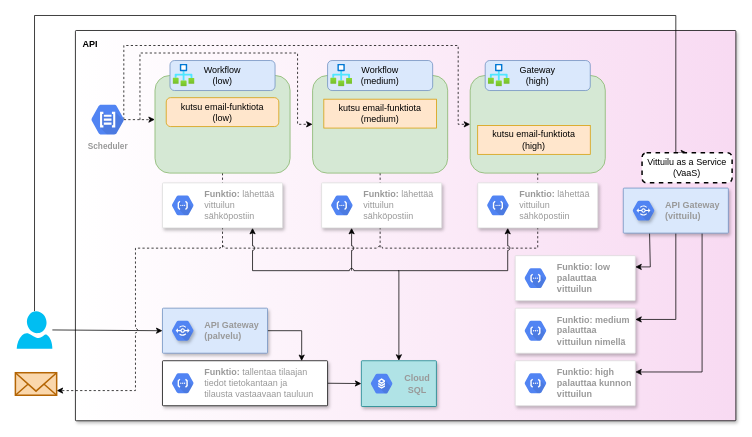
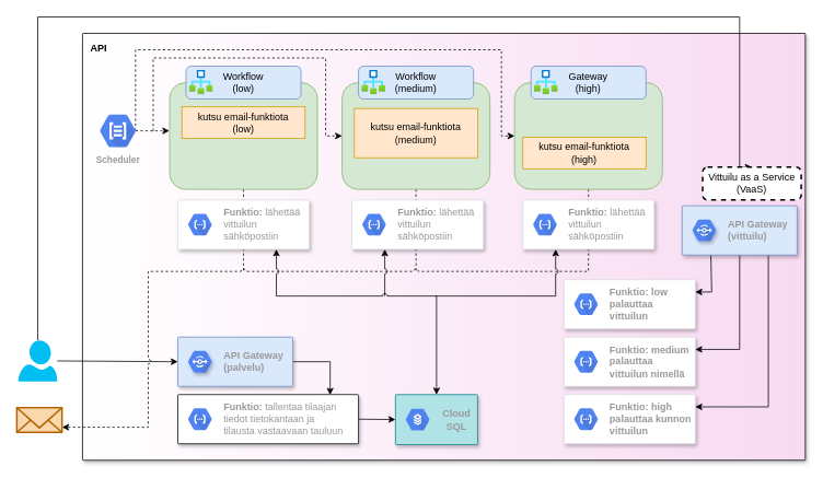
  <mxCell id="0" />
  <mxCell id="1" parent="0" />
  <mxCell id="2" value="&lt;b&gt;API&lt;/b&gt;" style="sketch=0;points=[[0,0,0],[0.25,0,0],[0.5,0,0],[0.75,0,0],[1,0,0],[1,0.25,0],[1,0.5,0],[1,0.75,0],[1,1,0],[0.75,1,0],[0.5,1,0],[0.25,1,0],[0,1,0],[0,0.75,0],[0,0.5,0],[0,0.25,0]];rounded=1;absoluteArcSize=1;arcSize=2;html=1;shadow=1;fontSize=12;align=left;verticalAlign=top;spacing=10;spacingTop=-4;strokeWidth=1;fillColor=#F8DAF2;strokeColor=#000000;gradientColor=#ffffff;gradientDirection=west;" parent="1" vertex="1"><mxGeometry x="100" y="40" width="880" height="520" as="geometry" /></mxCell>
  <mxCell id="3" style="edgeStyle=orthogonalEdgeStyle;rounded=0;orthogonalLoop=1;jettySize=auto;html=1;exitX=0.825;exitY=0.5;exitDx=0;exitDy=0;exitPerimeter=0;entryX=-0.001;entryY=0.451;entryDx=0;entryDy=0;entryPerimeter=0;startArrow=none;startFill=0;endArrow=classic;endFill=1;dashed=1;" parent="1" source="6" target="8" edge="1"><mxGeometry relative="1" as="geometry" /></mxCell>
  <mxCell id="4" style="edgeStyle=orthogonalEdgeStyle;rounded=0;jumpStyle=arc;orthogonalLoop=1;jettySize=auto;html=1;entryX=0;entryY=0.5;entryDx=0;entryDy=0;dashed=1;startArrow=none;startFill=0;endArrow=classic;endFill=1;strokeColor=#000000;strokeWidth=1;" parent="1" target="20" edge="1"><mxGeometry relative="1" as="geometry"><mxPoint x="186" y="159" as="sourcePoint" /><Array as="points"><mxPoint x="186" y="70" /><mxPoint x="396" y="70" /><mxPoint x="396" y="165" /></Array></mxGeometry></mxCell>
  <mxCell id="5" style="edgeStyle=orthogonalEdgeStyle;rounded=0;orthogonalLoop=1;jettySize=auto;html=1;exitX=0.825;exitY=0.5;exitDx=0;exitDy=0;exitPerimeter=0;entryX=0;entryY=0.5;entryDx=0;entryDy=0;dashed=1;" edge="1" parent="1" source="6" target="27"><mxGeometry relative="1" as="geometry"><Array as="points"><mxPoint x="165" y="60" /><mxPoint x="610" y="60" /><mxPoint x="610" y="165" /></Array></mxGeometry></mxCell>
  <mxCell id="6" value="Scheduler" style="sketch=0;html=1;fillColor=#5184F3;strokeColor=none;verticalAlign=top;labelPosition=center;verticalLabelPosition=bottom;align=center;spacingTop=-6;fontSize=11;fontStyle=1;fontColor=#999999;shape=mxgraph.gcp2.hexIcon;prIcon=cloud_natural_language_api" parent="1" vertex="1"><mxGeometry x="110" y="129.5" width="66" height="58.5" as="geometry" /></mxCell>
  <mxCell id="7" style="edgeStyle=orthogonalEdgeStyle;rounded=0;orthogonalLoop=1;jettySize=auto;html=1;exitX=0.5;exitY=1;exitDx=0;exitDy=0;dashed=1;endArrow=none;endFill=0;" edge="1" parent="1" source="8"><mxGeometry relative="1" as="geometry"><mxPoint x="296" y="330" as="targetPoint" /></mxGeometry></mxCell>
  <mxCell id="8" value="" style="rounded=1;whiteSpace=wrap;html=1;fillColor=#d5e8d4;strokeColor=#82b366;" parent="1" vertex="1"><mxGeometry x="206" y="100" width="180" height="130" as="geometry" /></mxCell>
  <mxCell id="9" value="Workflow&lt;br&gt;(low)" style="rounded=1;whiteSpace=wrap;html=1;fillColor=#dae8fc;strokeColor=#6c8ebf;" parent="1" vertex="1"><mxGeometry x="226" y="80" width="140" height="40" as="geometry" /></mxCell>
  <mxCell id="10" value="" style="aspect=fixed;html=1;points=[];align=center;image;fontSize=12;image=img/lib/azure2/general/Workflow.svg;" parent="1" vertex="1"><mxGeometry x="230" y="85" width="29.14" height="30" as="geometry" /></mxCell>
  <mxCell id="11" value="" style="strokeColor=#dddddd;shadow=1;strokeWidth=1;rounded=1;absoluteArcSize=1;arcSize=2;" parent="1" vertex="1"><mxGeometry x="686" y="340" width="160" height="60" as="geometry" /></mxCell>
  <mxCell id="12" value="&lt;b&gt;Funktio:&lt;/b&gt; &lt;b&gt;low&lt;br&gt;palauttaa&lt;br&gt;vittuilun&lt;br&gt;&lt;/b&gt;" style="sketch=0;dashed=0;connectable=0;html=1;fillColor=#5184F3;strokeColor=none;shape=mxgraph.gcp2.hexIcon;prIcon=cloud_functions;part=1;labelPosition=right;verticalLabelPosition=middle;align=left;verticalAlign=middle;spacingLeft=5;fontColor=#999999;fontSize=12;" parent="11" vertex="1"><mxGeometry y="0.5" width="44" height="39" relative="1" as="geometry"><mxPoint x="5" y="-19.5" as="offset" /></mxGeometry></mxCell>
  <mxCell id="13" style="edgeStyle=orthogonalEdgeStyle;rounded=0;jumpStyle=arc;orthogonalLoop=1;jettySize=auto;html=1;exitX=1;exitY=0.5;exitDx=0;exitDy=0;entryX=0;entryY=0.5;entryDx=0;entryDy=0;startArrow=none;startFill=0;endArrow=classic;endFill=1;strokeColor=#000000;strokeWidth=1;" parent="1" source="14" target="32" edge="1"><mxGeometry relative="1" as="geometry" /></mxCell>
  <mxCell id="14" value="" style="shadow=1;strokeWidth=1;rounded=1;absoluteArcSize=1;arcSize=2;" parent="1" vertex="1"><mxGeometry x="216" y="480" width="220" height="60" as="geometry" /></mxCell>
  <mxCell id="15" value="&lt;b&gt;Funktio:&lt;/b&gt; tallentaa tilaajan&lt;br&gt;tiedot tietokantaan ja&lt;br&gt;tilausta vastaavaan tauluun" style="sketch=0;dashed=0;connectable=0;html=1;fillColor=#5184F3;strokeColor=none;shape=mxgraph.gcp2.hexIcon;prIcon=cloud_functions;part=1;labelPosition=right;verticalLabelPosition=middle;align=left;verticalAlign=middle;spacingLeft=5;fontColor=#999999;fontSize=12;" parent="14" vertex="1"><mxGeometry y="0.5" width="44" height="39" relative="1" as="geometry"><mxPoint x="5" y="-19.5" as="offset" /></mxGeometry></mxCell>
  <mxCell id="16" value="" style="edgeStyle=orthogonalEdgeStyle;rounded=0;jumpStyle=arc;orthogonalLoop=1;jettySize=auto;html=1;startArrow=none;startFill=0;endArrow=classic;endFill=1;strokeColor=#000000;strokeWidth=1;entryX=0;entryY=0.5;entryDx=0;entryDy=0;" parent="1" source="18" target="42" edge="1"><mxGeometry relative="1" as="geometry" /></mxCell>
  <mxCell id="17" style="edgeStyle=orthogonalEdgeStyle;rounded=0;orthogonalLoop=1;jettySize=auto;html=1;exitX=0.5;exitY=0;exitDx=0;exitDy=0;exitPerimeter=0;entryX=0.5;entryY=0;entryDx=0;entryDy=0;endArrow=classic;endFill=1;startArrow=none;startFill=0;" edge="1" parent="1" source="18" target="46"><mxGeometry relative="1" as="geometry"><Array as="points"><mxPoint x="46" y="20" /><mxPoint x="900" y="20" /></Array></mxGeometry></mxCell>
  <mxCell id="18" value="" style="verticalLabelPosition=bottom;html=1;verticalAlign=top;align=center;strokeColor=none;fillColor=#00BEF2;shape=mxgraph.azure.user;" parent="1" vertex="1"><mxGeometry x="21.75" y="414" width="47.5" height="50" as="geometry" /></mxCell>
  <mxCell id="19" style="edgeStyle=orthogonalEdgeStyle;rounded=0;orthogonalLoop=1;jettySize=auto;html=1;exitX=0.5;exitY=1;exitDx=0;exitDy=0;dashed=1;endArrow=none;endFill=0;" edge="1" parent="1" source="20"><mxGeometry relative="1" as="geometry"><mxPoint x="506" y="330" as="targetPoint" /></mxGeometry></mxCell>
  <mxCell id="20" value="" style="rounded=1;whiteSpace=wrap;html=1;fillColor=#d5e8d4;strokeColor=#82b366;" parent="1" vertex="1"><mxGeometry x="416" y="100" width="180" height="130" as="geometry" /></mxCell>
  <mxCell id="21" value="Workflow&lt;br&gt;(medium)" style="rounded=1;whiteSpace=wrap;html=1;fillColor=#dae8fc;strokeColor=#6c8ebf;" parent="1" vertex="1"><mxGeometry x="436" y="80" width="140" height="40" as="geometry" /></mxCell>
  <mxCell id="22" value="" style="aspect=fixed;html=1;points=[];align=center;image;fontSize=12;image=img/lib/azure2/general/Workflow.svg;" parent="1" vertex="1"><mxGeometry x="440" y="85" width="29.14" height="30" as="geometry" /></mxCell>
  <mxCell id="23" style="edgeStyle=orthogonalEdgeStyle;rounded=0;jumpStyle=arc;orthogonalLoop=1;jettySize=auto;html=1;exitX=0;exitY=0.5;exitDx=0;exitDy=0;entryX=1;entryY=0.5;entryDx=0;entryDy=0;dashed=1;startArrow=classic;startFill=1;endArrow=classic;endFill=1;strokeColor=none;strokeWidth=1;" parent="1" source="24" target="32" edge="1"><mxGeometry relative="1" as="geometry" /></mxCell>
  <mxCell id="24" value="" style="strokeColor=#dddddd;shadow=1;strokeWidth=1;rounded=1;absoluteArcSize=1;arcSize=2;" parent="1" vertex="1"><mxGeometry x="686" y="410" width="160" height="60" as="geometry" /></mxCell>
  <mxCell id="25" value="&lt;b&gt;Funktio: medium&lt;br&gt;palauttaa&lt;br&gt;vittuilun nimellä&lt;br&gt;&lt;/b&gt;" style="sketch=0;dashed=0;connectable=0;html=1;fillColor=#5184F3;strokeColor=none;shape=mxgraph.gcp2.hexIcon;prIcon=cloud_functions;part=1;labelPosition=right;verticalLabelPosition=middle;align=left;verticalAlign=middle;spacingLeft=5;fontColor=#999999;fontSize=12;" parent="24" vertex="1"><mxGeometry y="0.5" width="44" height="39" relative="1" as="geometry"><mxPoint x="5" y="-19.5" as="offset" /></mxGeometry></mxCell>
  <mxCell id="26" style="edgeStyle=orthogonalEdgeStyle;rounded=0;orthogonalLoop=1;jettySize=auto;html=1;exitX=0.5;exitY=1;exitDx=0;exitDy=0;entryX=1;entryY=0.793;entryDx=0;entryDy=0;entryPerimeter=0;dashed=1;jumpStyle=arc;" edge="1" parent="1" source="27" target="34"><mxGeometry relative="1" as="geometry"><Array as="points"><mxPoint x="716" y="330" /><mxPoint x="180" y="330" /><mxPoint x="180" y="520" /></Array></mxGeometry></mxCell>
  <mxCell id="27" value="" style="rounded=1;whiteSpace=wrap;html=1;fillColor=#d5e8d4;strokeColor=#82b366;" parent="1" vertex="1"><mxGeometry x="626" y="100" width="180" height="130" as="geometry" /></mxCell>
  <mxCell id="28" value="Gateway&lt;br&gt;(high)" style="rounded=1;whiteSpace=wrap;html=1;fillColor=#dae8fc;strokeColor=#6c8ebf;" parent="1" vertex="1"><mxGeometry x="646" y="80" width="140" height="40" as="geometry" /></mxCell>
  <mxCell id="29" value="" style="aspect=fixed;html=1;points=[];align=center;image;fontSize=12;image=img/lib/azure2/general/Workflow.svg;" parent="1" vertex="1"><mxGeometry x="650" y="85" width="29.14" height="30" as="geometry" /></mxCell>
  <mxCell id="30" value="" style="strokeColor=#dddddd;shadow=1;strokeWidth=1;rounded=1;absoluteArcSize=1;arcSize=2;" parent="1" vertex="1"><mxGeometry x="686" y="480" width="160" height="60" as="geometry" /></mxCell>
  <mxCell id="31" value="&lt;b&gt;Funktio: high&lt;br&gt;palauttaa kunnon&lt;br&gt;vittuilun&lt;br&gt;&lt;/b&gt;" style="sketch=0;dashed=0;connectable=0;html=1;fillColor=#5184F3;strokeColor=none;shape=mxgraph.gcp2.hexIcon;prIcon=cloud_functions;part=1;labelPosition=right;verticalLabelPosition=middle;align=left;verticalAlign=middle;spacingLeft=5;fontColor=#999999;fontSize=12;" parent="30" vertex="1"><mxGeometry y="0.5" width="44" height="39" relative="1" as="geometry"><mxPoint x="5" y="-19.5" as="offset" /></mxGeometry></mxCell>
  <mxCell id="32" value="" style="strokeColor=#0e8088;shadow=1;strokeWidth=1;rounded=1;absoluteArcSize=1;arcSize=2;fontStyle=1;fillColor=#b0e3e6;" parent="1" vertex="1"><mxGeometry x="481" y="480" width="100" height="61" as="geometry" /></mxCell>
  <mxCell id="33" value="&lt;b&gt;Cloud&lt;br&gt;SQL&lt;/b&gt;" style="sketch=0;dashed=0;connectable=0;html=1;fillColor=#5184F3;strokeColor=none;shape=mxgraph.gcp2.hexIcon;prIcon=cloud_sql;part=1;labelPosition=right;verticalLabelPosition=middle;align=center;verticalAlign=middle;spacingLeft=5;fontColor=#999999;fontSize=12;" parent="32" vertex="1"><mxGeometry y="0.5" width="44" height="39" relative="1" as="geometry"><mxPoint x="5" y="-19.5" as="offset" /></mxGeometry></mxCell>
  <mxCell id="34" value="" style="html=1;verticalLabelPosition=bottom;align=center;labelBackgroundColor=#ffffff;verticalAlign=top;strokeWidth=2;strokeColor=#b46504;shadow=0;dashed=0;shape=mxgraph.ios7.icons.mail;fillColor=#fad7ac;" parent="1" vertex="1"><mxGeometry x="20" y="496" width="55" height="30" as="geometry" /></mxCell>
- <mxCell id="35" value="kutsu email-funktiota&lt;br&gt;(low)" style="whiteSpace=wrap;html=1;fillColor=#ffe6cc;strokeColor=#d79b00;rounded=1;" parent="1" vertex="1"><mxGeometry x="221" y="129.5" width="150" height="38.5" as="geometry" /></mxCell>
+ <mxCell id="35" value="kutsu email-funktiota&lt;br&gt;(low)" style="rounded=0;whiteSpace=wrap;html=1;fillColor=#ffe6cc;strokeColor=#d79b00;" parent="1" vertex="1"><mxGeometry x="221" y="129.5" width="150" height="38.5" as="geometry" /></mxCell>
  <mxCell id="36" style="edgeStyle=orthogonalEdgeStyle;rounded=0;jumpStyle=arc;orthogonalLoop=1;jettySize=auto;html=1;exitX=0.25;exitY=1;exitDx=0;exitDy=0;entryX=1;entryY=0.25;entryDx=0;entryDy=0;startArrow=none;startFill=0;endArrow=classic;endFill=1;strokeColor=#000000;strokeWidth=1;" parent="1" source="39" target="11" edge="1"><mxGeometry relative="1" as="geometry" /></mxCell>
  <mxCell id="37" style="edgeStyle=orthogonalEdgeStyle;rounded=0;jumpStyle=arc;orthogonalLoop=1;jettySize=auto;html=1;exitX=0.5;exitY=1;exitDx=0;exitDy=0;entryX=1;entryY=0.25;entryDx=0;entryDy=0;startArrow=none;startFill=0;endArrow=classic;endFill=1;strokeColor=#000000;strokeWidth=1;" parent="1" source="39" target="24" edge="1"><mxGeometry relative="1" as="geometry" /></mxCell>
  <mxCell id="38" style="edgeStyle=orthogonalEdgeStyle;rounded=0;jumpStyle=arc;orthogonalLoop=1;jettySize=auto;html=1;exitX=0.75;exitY=1;exitDx=0;exitDy=0;entryX=1;entryY=0.25;entryDx=0;entryDy=0;startArrow=none;startFill=0;endArrow=classic;endFill=1;strokeColor=#000000;strokeWidth=1;" parent="1" source="39" target="30" edge="1"><mxGeometry relative="1" as="geometry" /></mxCell>
  <mxCell id="39" value="" style="strokeColor=#6c8ebf;shadow=1;strokeWidth=1;rounded=1;absoluteArcSize=1;arcSize=2;fillColor=#dae8fc;" parent="1" vertex="1"><mxGeometry x="830" y="250" width="140" height="60" as="geometry" /></mxCell>
  <mxCell id="40" value="&lt;b&gt;API Gateway&lt;br&gt;(vittuilu)&lt;/b&gt;" style="sketch=0;dashed=0;connectable=0;html=1;fillColor=#5184F3;strokeColor=none;shape=mxgraph.gcp2.hexIcon;prIcon=developer_portal;part=1;labelPosition=right;verticalLabelPosition=middle;align=left;verticalAlign=middle;spacingLeft=5;fontColor=#999999;fontSize=12;shadow=1;" parent="39" vertex="1"><mxGeometry y="0.5" width="44" height="39" relative="1" as="geometry"><mxPoint x="5" y="-19.5" as="offset" /></mxGeometry></mxCell>
  <mxCell id="41" style="edgeStyle=orthogonalEdgeStyle;rounded=0;orthogonalLoop=1;jettySize=auto;html=1;exitX=1;exitY=0.5;exitDx=0;exitDy=0;entryX=0.843;entryY=0.007;entryDx=0;entryDy=0;entryPerimeter=0;endArrow=classic;endFill=1;" edge="1" parent="1" source="42" target="14"><mxGeometry relative="1" as="geometry" /></mxCell>
  <mxCell id="42" value="" style="strokeColor=#6c8ebf;shadow=1;strokeWidth=1;rounded=1;absoluteArcSize=1;arcSize=2;fillColor=#dae8fc;" parent="1" vertex="1"><mxGeometry x="216" y="410" width="140" height="60" as="geometry" /></mxCell>
  <mxCell id="43" value="&lt;b&gt;API Gateway&lt;br&gt;(palvelu)&lt;/b&gt;" style="sketch=0;dashed=0;connectable=0;html=1;fillColor=#5184F3;strokeColor=none;shape=mxgraph.gcp2.hexIcon;prIcon=developer_portal;part=1;labelPosition=right;verticalLabelPosition=middle;align=left;verticalAlign=middle;spacingLeft=5;fontColor=#999999;fontSize=12;shadow=1;" parent="42" vertex="1"><mxGeometry y="0.5" width="44" height="39" relative="1" as="geometry"><mxPoint x="5" y="-19.5" as="offset" /></mxGeometry></mxCell>
- <mxCell id="44" value="kutsu email-funktiota&lt;br&gt;(medium)" style="rounded=0;whiteSpace=wrap;html=1;fillColor=#ffe6cc;strokeColor=#d79b00;" vertex="1" parent="1"><mxGeometry x="431" y="131.5" width="150" height="38.5" as="geometry" /></mxCell>
+ <mxCell id="44" value="kutsu email-funktiota&lt;br&gt;(medium)" style="rounded=0;whiteSpace=wrap;html=1;fillColor=#ffe6cc;strokeColor=#d79b00;" vertex="1" parent="1"><mxGeometry x="431" y="131.5" width="150" height="60" as="geometry" /></mxCell>
  <mxCell id="45" value="kutsu email-funktiota&lt;br&gt;(high)" style="rounded=0;whiteSpace=wrap;html=1;fillColor=#ffe6cc;strokeColor=#d79b00;" vertex="1" parent="1"><mxGeometry x="636" y="166.5" width="150" height="38.5" as="geometry" /></mxCell>
  <mxCell id="46" value="Vittuilu as a Service&lt;br&gt;(VaaS)" style="rounded=1;whiteSpace=wrap;html=1;dashed=1;strokeWidth=2;" vertex="1" parent="1"><mxGeometry x="855" y="203" width="120" height="40" as="geometry" /></mxCell>
  <mxCell id="47" style="edgeStyle=orthogonalEdgeStyle;rounded=0;orthogonalLoop=1;jettySize=auto;html=1;exitX=0.25;exitY=1;exitDx=0;exitDy=0;startArrow=classic;startFill=1;endArrow=none;endFill=0;jumpStyle=arc;" edge="1" parent="1" source="48"><mxGeometry relative="1" as="geometry"><mxPoint x="530" y="360" as="targetPoint" /><Array as="points"><mxPoint x="676" y="360" /></Array></mxGeometry></mxCell>
  <mxCell id="48" value="" style="strokeColor=#dddddd;shadow=1;strokeWidth=1;rounded=1;absoluteArcSize=1;arcSize=2;" vertex="1" parent="1"><mxGeometry x="636" y="243" width="160" height="60" as="geometry" /></mxCell>
  <mxCell id="49" value="&lt;b&gt;Funktio:&lt;/b&gt;&amp;nbsp;lähettää&lt;br&gt;vittuilun&lt;br&gt;sähköpostiin&lt;b&gt;&lt;br&gt;&lt;/b&gt;" style="sketch=0;dashed=0;connectable=0;html=1;fillColor=#5184F3;strokeColor=none;shape=mxgraph.gcp2.hexIcon;prIcon=cloud_functions;part=1;labelPosition=right;verticalLabelPosition=middle;align=left;verticalAlign=middle;spacingLeft=5;fontColor=#999999;fontSize=12;" vertex="1" parent="48"><mxGeometry y="0.5" width="44" height="39" relative="1" as="geometry"><mxPoint x="5" y="-19.5" as="offset" /></mxGeometry></mxCell>
  <mxCell id="50" style="edgeStyle=orthogonalEdgeStyle;rounded=0;orthogonalLoop=1;jettySize=auto;html=1;exitX=0.25;exitY=1;exitDx=0;exitDy=0;startArrow=classic;startFill=1;endArrow=none;endFill=0;jumpStyle=arc;" edge="1" parent="1" source="51"><mxGeometry relative="1" as="geometry"><mxPoint x="468" y="360" as="targetPoint" /></mxGeometry></mxCell>
  <mxCell id="51" value="" style="strokeColor=#dddddd;shadow=1;strokeWidth=1;rounded=1;absoluteArcSize=1;arcSize=2;" vertex="1" parent="1"><mxGeometry x="428" y="243" width="160" height="60" as="geometry" /></mxCell>
  <mxCell id="52" value="&lt;b&gt;Funktio:&lt;/b&gt;&amp;nbsp;lähettää&lt;br&gt;vittuilun&lt;br&gt;sähköpostiin&lt;b&gt;&lt;br&gt;&lt;/b&gt;" style="sketch=0;dashed=0;connectable=0;html=1;fillColor=#5184F3;strokeColor=none;shape=mxgraph.gcp2.hexIcon;prIcon=cloud_functions;part=1;labelPosition=right;verticalLabelPosition=middle;align=left;verticalAlign=middle;spacingLeft=5;fontColor=#999999;fontSize=12;" vertex="1" parent="51"><mxGeometry y="0.5" width="44" height="39" relative="1" as="geometry"><mxPoint x="5" y="-19.5" as="offset" /></mxGeometry></mxCell>
  <mxCell id="53" style="edgeStyle=orthogonalEdgeStyle;rounded=0;orthogonalLoop=1;jettySize=auto;html=1;exitX=0.75;exitY=1;exitDx=0;exitDy=0;startArrow=classic;startFill=1;endArrow=classic;endFill=1;jumpStyle=arc;" edge="1" parent="1" source="54" target="32"><mxGeometry relative="1" as="geometry"><Array as="points"><mxPoint x="336" y="360" /><mxPoint x="531" y="360" /></Array></mxGeometry></mxCell>
  <mxCell id="54" value="" style="strokeColor=#dddddd;shadow=1;strokeWidth=1;rounded=1;absoluteArcSize=1;arcSize=2;" vertex="1" parent="1"><mxGeometry x="216" y="243" width="160" height="60" as="geometry" /></mxCell>
  <mxCell id="55" value="&lt;b&gt;Funktio:&lt;/b&gt;&amp;nbsp;lähettää&lt;br&gt;vittuilun&lt;br&gt;sähköpostiin&lt;b&gt;&lt;br&gt;&lt;/b&gt;" style="sketch=0;dashed=0;connectable=0;html=1;fillColor=#5184F3;strokeColor=none;shape=mxgraph.gcp2.hexIcon;prIcon=cloud_functions;part=1;labelPosition=right;verticalLabelPosition=middle;align=left;verticalAlign=middle;spacingLeft=5;fontColor=#999999;fontSize=12;" vertex="1" parent="54"><mxGeometry y="0.5" width="44" height="39" relative="1" as="geometry"><mxPoint x="5" y="-19.5" as="offset" /></mxGeometry></mxCell>
